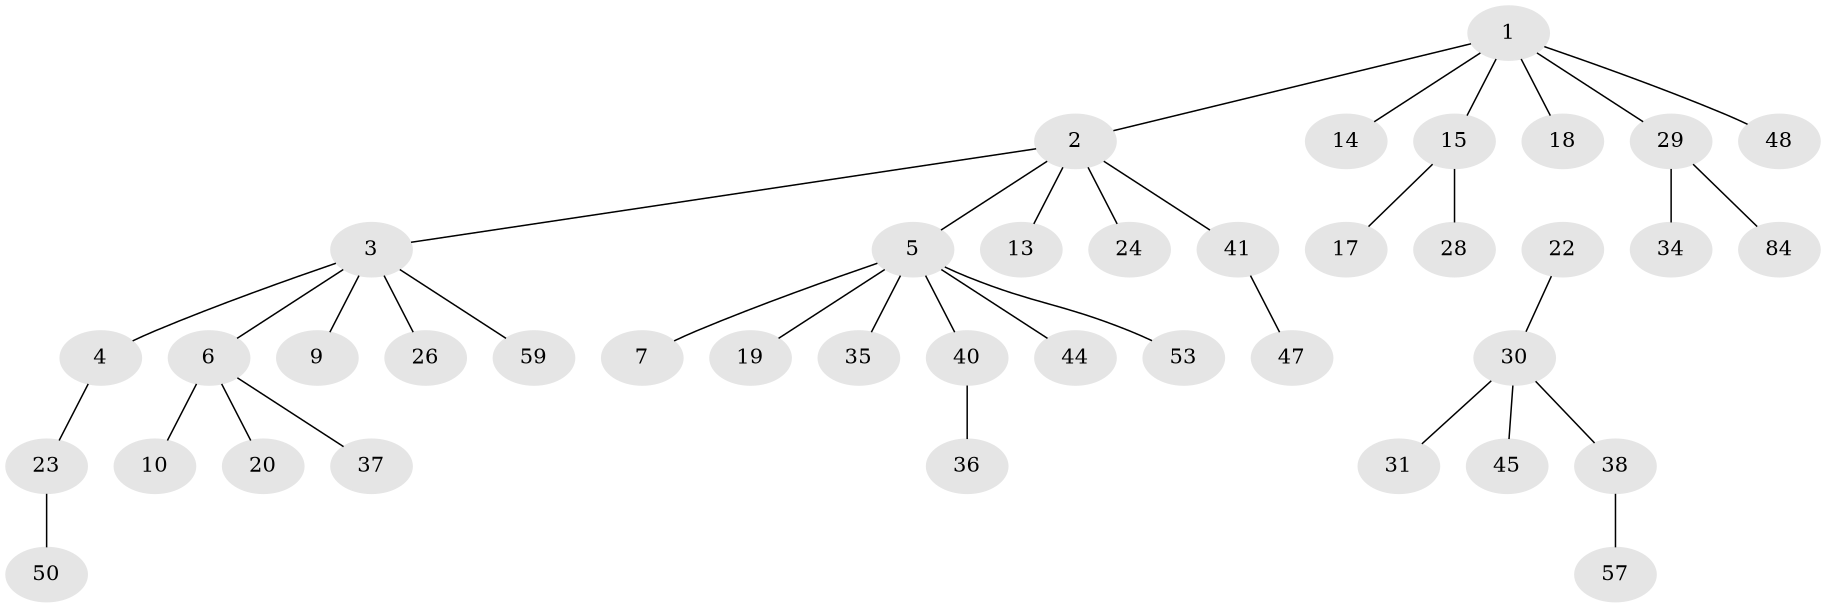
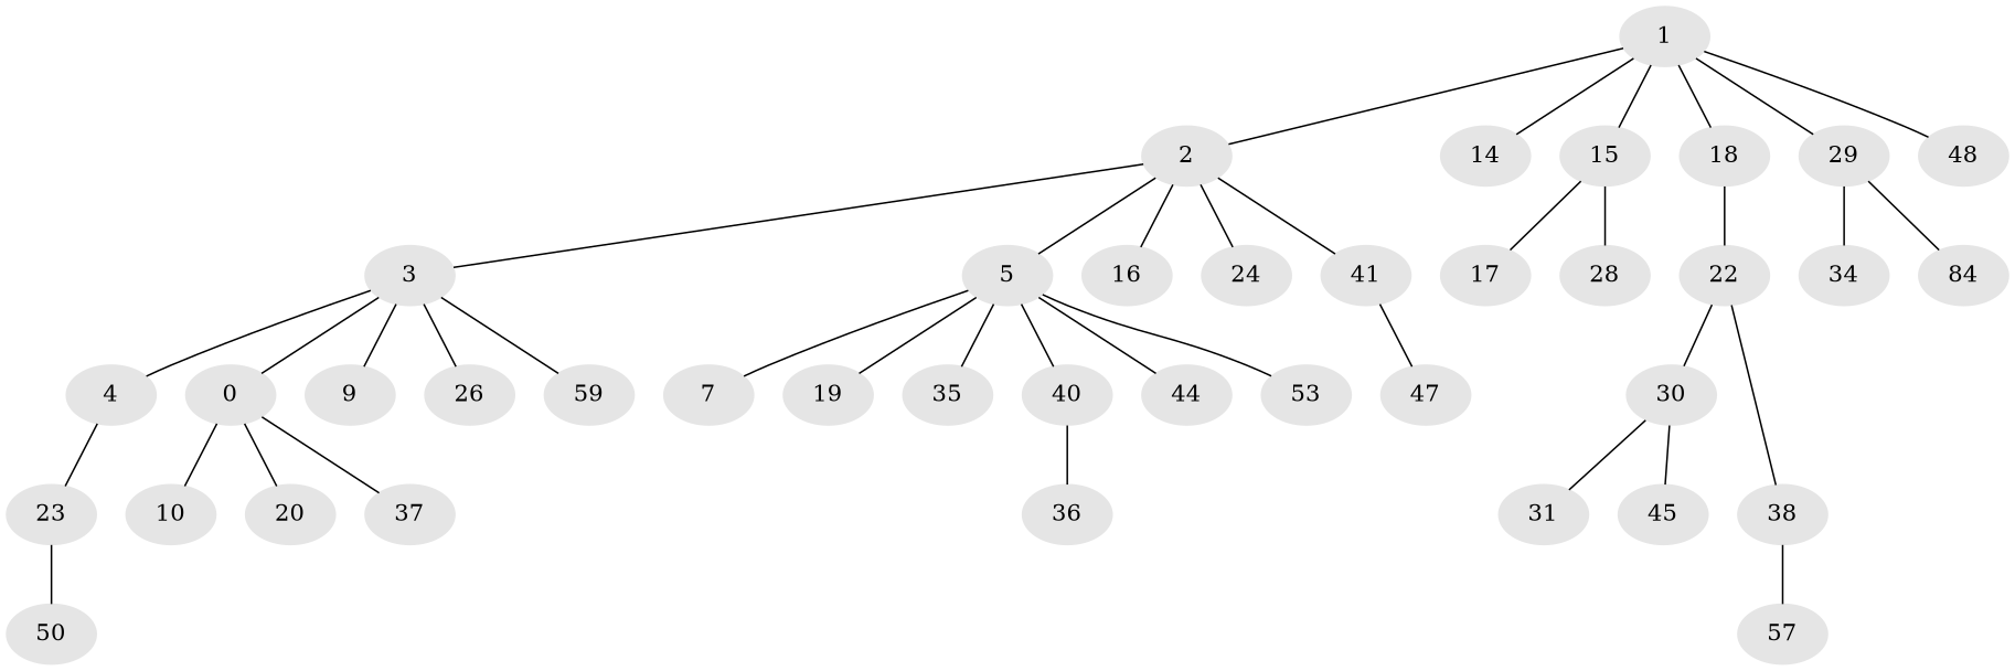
  graph {
    node [color=gray90 style=filled]
    1 [super="+26"]
    2 [super="+12"]
    14
    15 [super="+27"]
    18 [super="+21"]
    29 [super="+33"]
    48 [super="+56"]
    3 [super="+25"]
    5 [super="+11"]
-   13
+   13 [label=16]
    24 [super="+60"]
    41 [super="+55"]
    17 [super="+42"]
    28
    22 [super="+51"]
    34
    n17 [label=84]
    4
-   6 [super="+8"]
+   6 [super="+8" label=0]
    9 [super="+39"]
    n21 [label=26]
    59
    7 [super="+61"]
    19 [super="+43"]
    35
    40
    44
    53
    47 [super="+49"]
    23 [super="+32"]
    10
    20
    37 [super="+52"]
    50
    n35 [label=36]
    30 [super="+36"]
    31
    38 [super="+58"]
    45
    57
    1 -- 2
    1 -- 14
    1 -- 15
    1 -- 18
    1 -- 29
    1 -- 48
    2 -- 3
    2 -- 5
    2 -- 13
    2 -- 24
    2 -- 41
    15 -- 17
    15 -- 28
+   18 -- 22
    29 -- 34
    29 -- n17
    3 -- 4
    3 -- 6
    3 -- 9
    3 -- n21
    3 -- 59
    5 -- 7
    5 -- 19
    5 -- 35
    5 -- 40
    5 -- 44
    5 -- 53
    41 -- 47
    22 -- 30
    4 -- 23
    6 -- 10
    6 -- 20
    6 -- 37
    40 -- n35
    23 -- 50
    30 -- 31
-   30 -- 38
+   22 -- 38
    30 -- 45
    38 -- 57
  }
